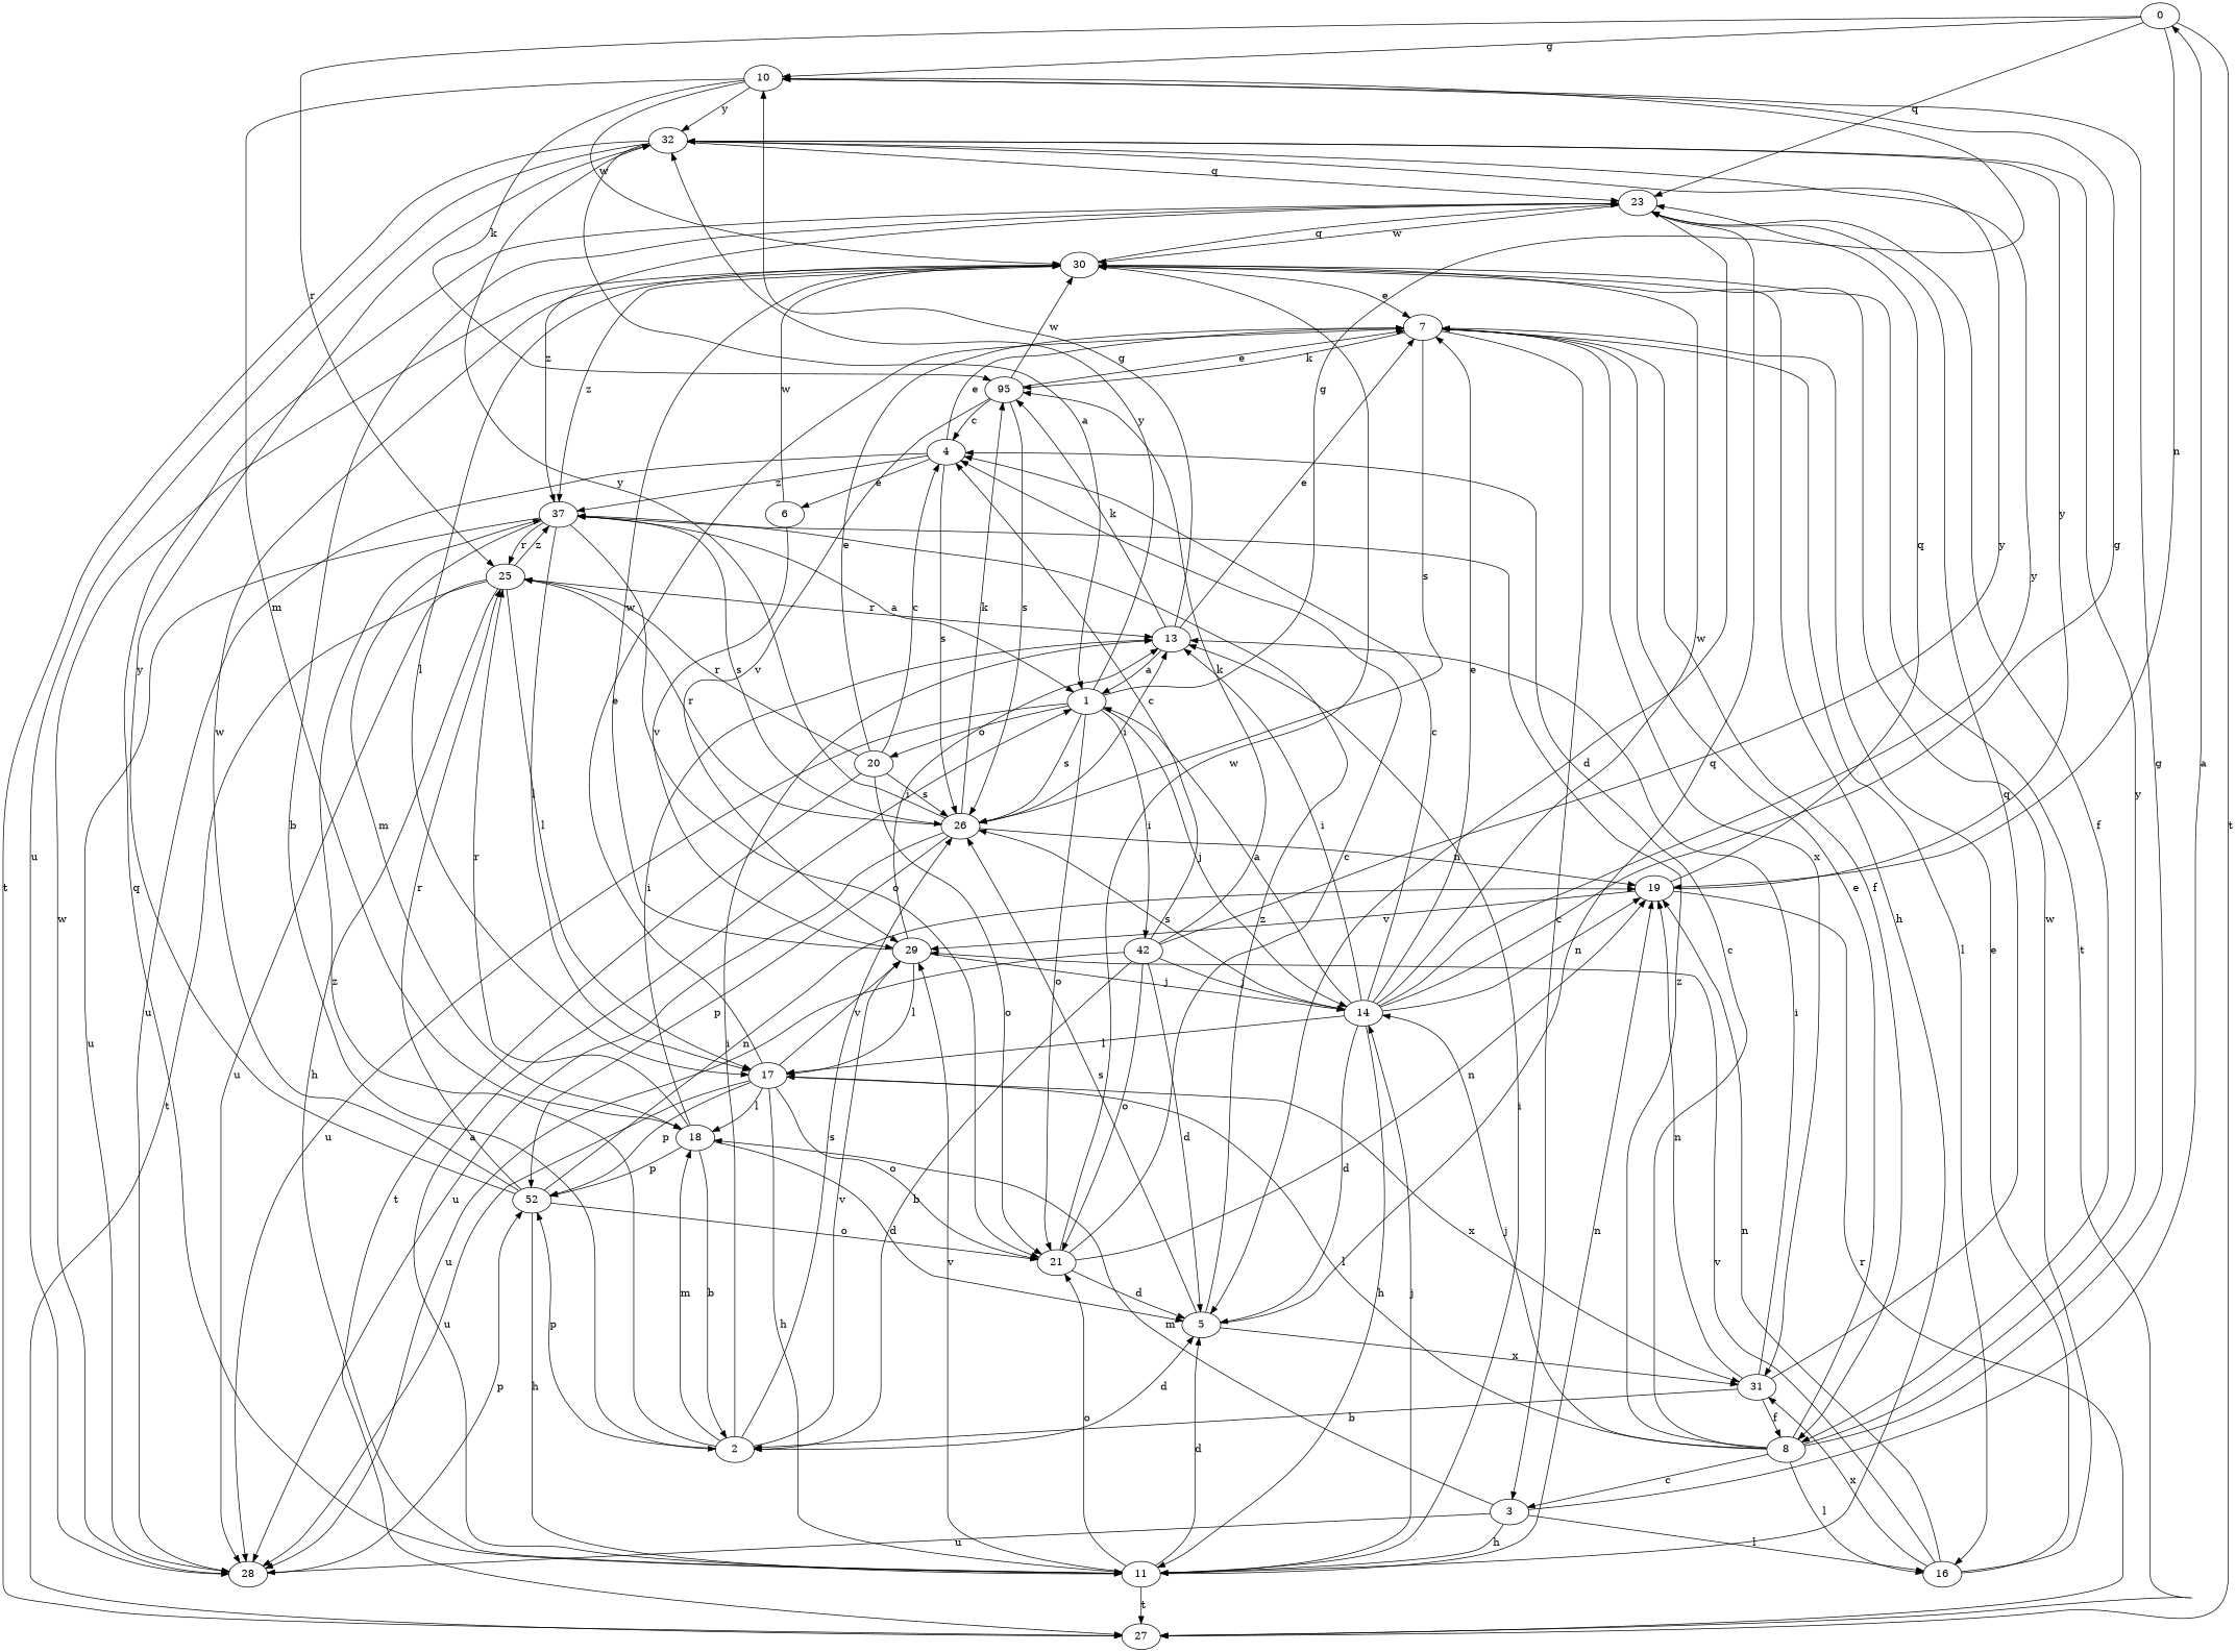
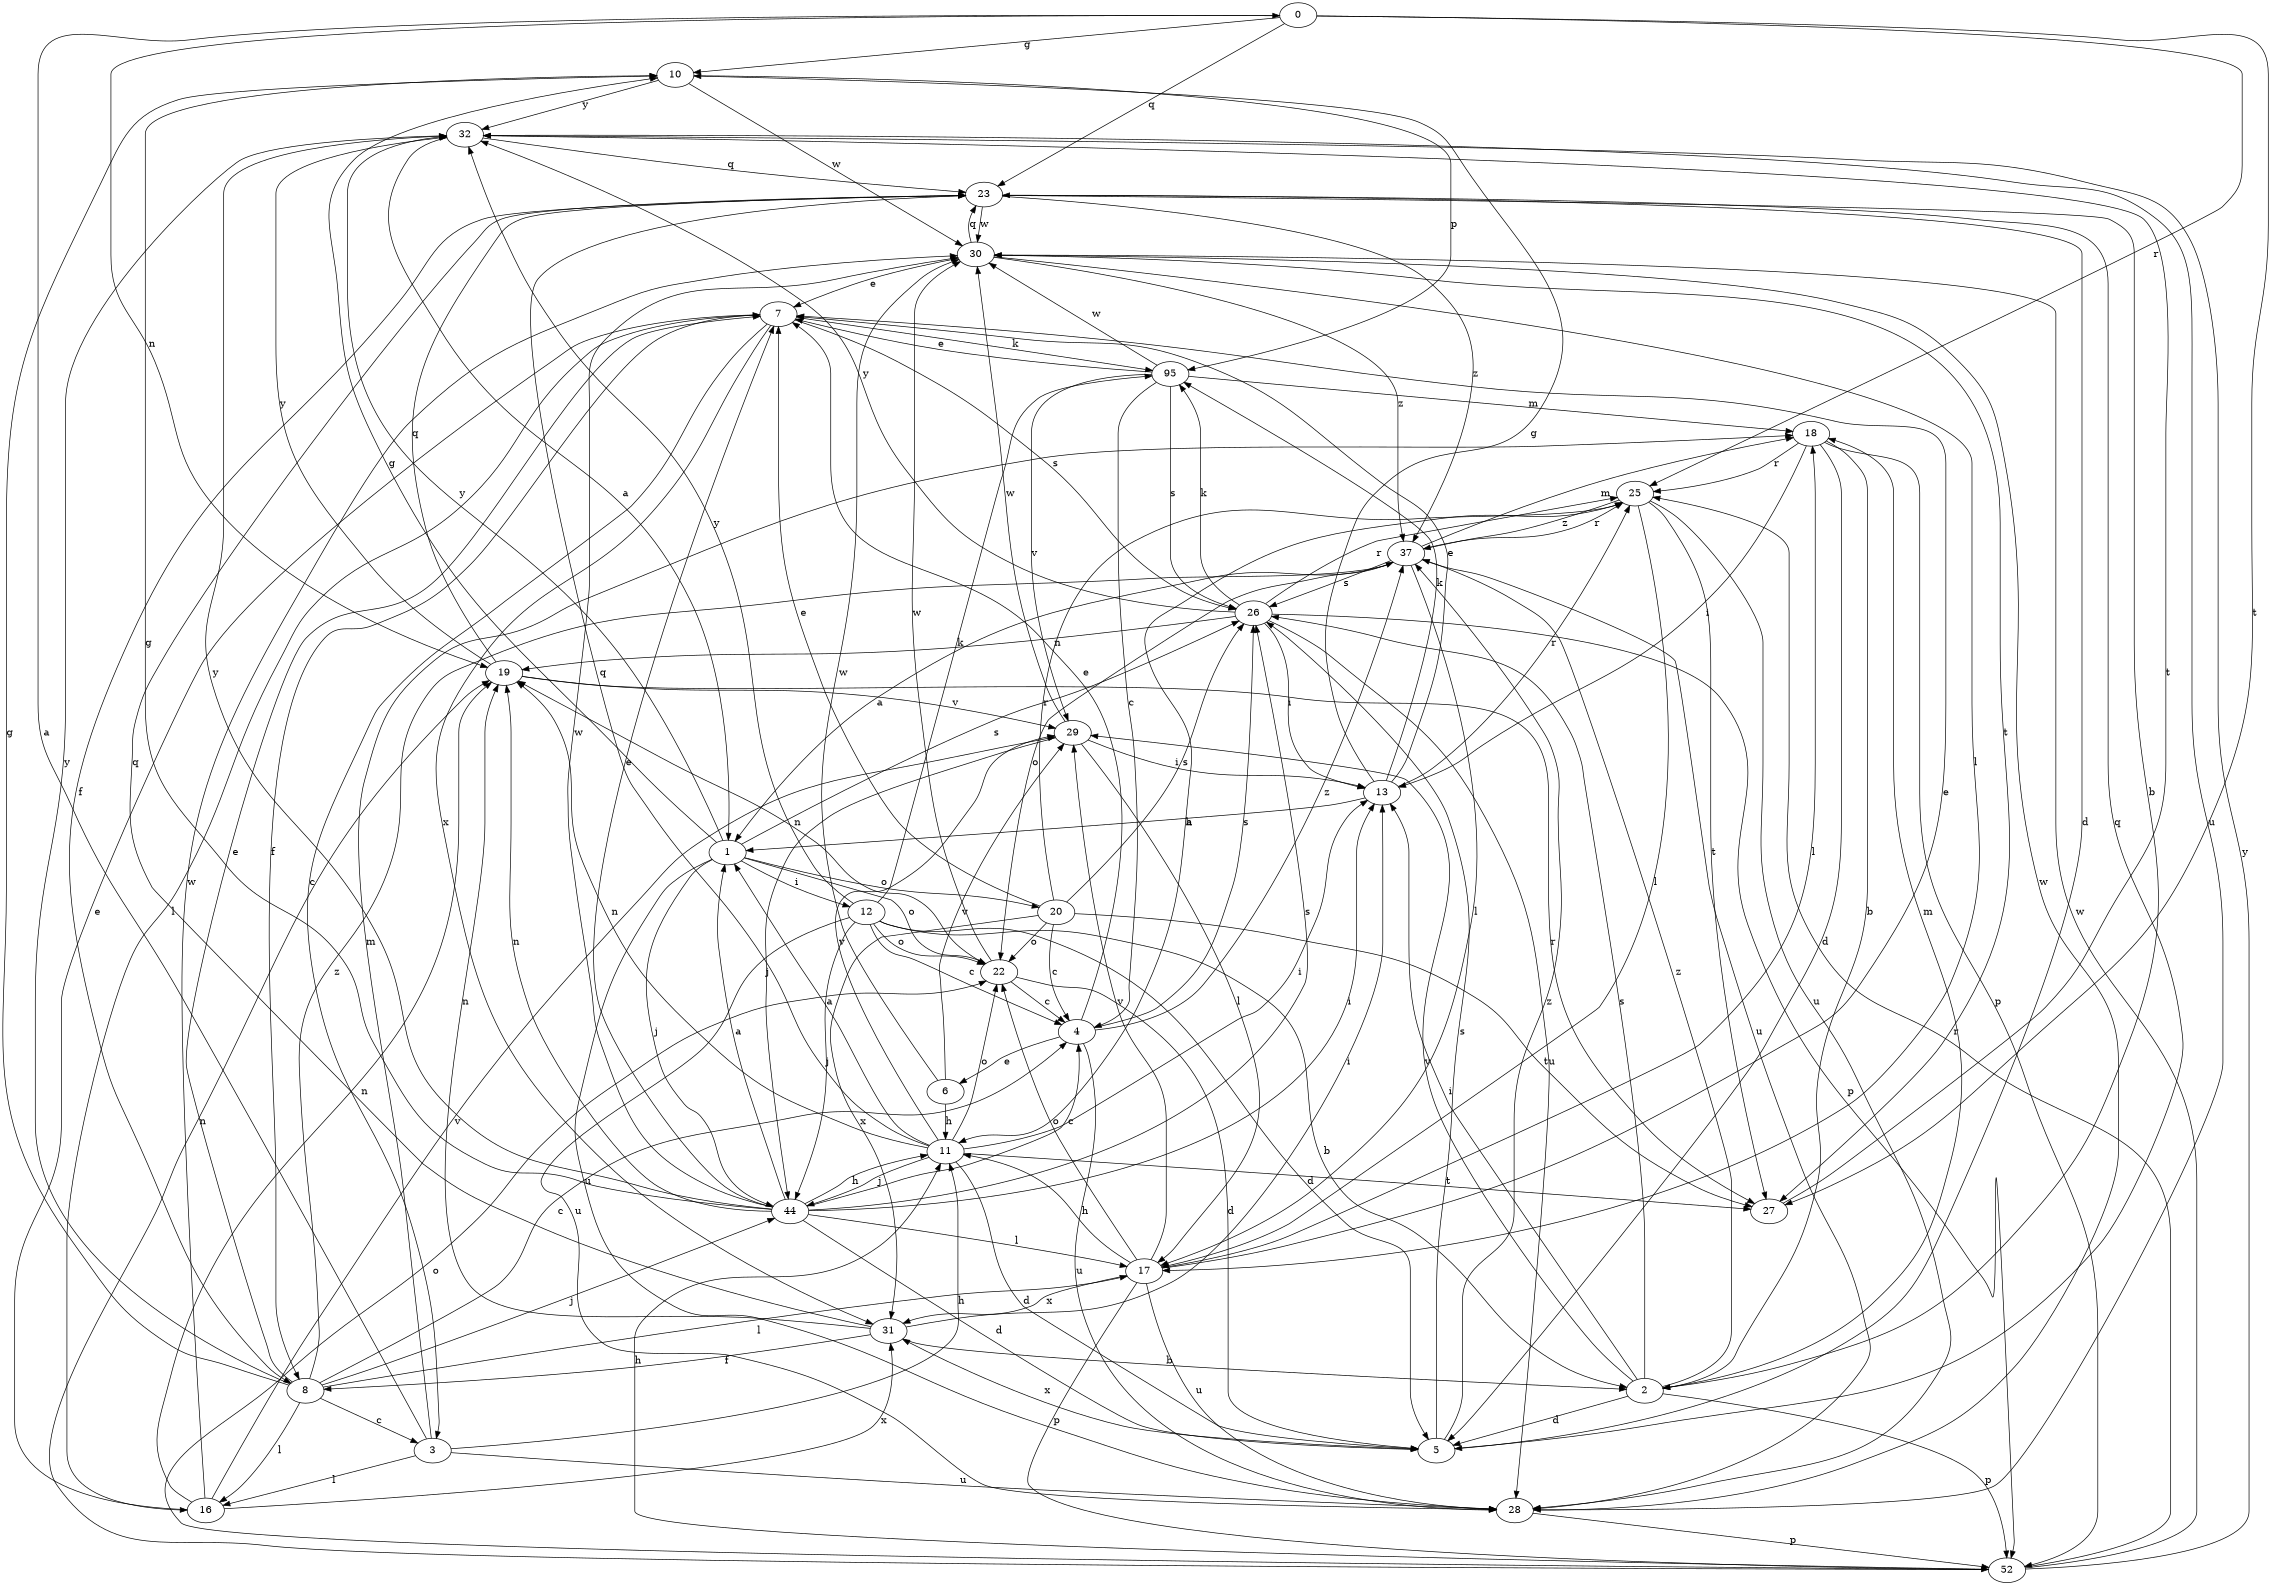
  strict digraph {
    0
    10
    19
    23
    25
    27
    32
    18
    30
    n10 [label=95]
    29
    2
    5
    n14 [label=37]
    8
    28
    11
    17
    1
-   12 [label=42]
-   14
+   12
+   14 [label=44]
    20
-   21
+   21 [label=22]
    26
    4
    13
    7
    31
    n29 [label=52]
    3
    16
    6
    0 -> 10 [label=g]
    0 -> 19 [label=n]
    0 -> 23 [label=q]
    0 -> 25 [label=r]
    0 -> 27 [label=t]
    10 -> 32 [label=y]
-   10 -> 18 [label=m]
+   n10 -> 18 [label=m]
    10 -> 30 [label=w]
-   10 -> n10 [label=k]
+   10 -> n10 [label=p]
    19 -> 23 [label=q]
    19 -> 27 [label=r]
    19 -> 32 [label=y]
    19 -> 29 [label=v]
    23 -> 30 [label=w]
    23 -> 2 [label=b]
    23 -> 5 [label=d]
    23 -> n14 [label=z]
    23 -> 8 [label=f]
    25 -> 27 [label=t]
    25 -> n14 [label=z]
    25 -> 28 [label=u]
    25 -> 11 [label=h]
    25 -> 17 [label=l]
    32 -> 23 [label=q]
-   32 -> 27 [label=t]
+   27 -> 32 [label=t]
    32 -> 28 [label=u]
    32 -> 1 [label=a]
    18 -> 25 [label=r]
    18 -> 2 [label=b]
    18 -> 5 [label=d]
    18 -> 13 [label=i]
    18 -> n29 [label=p]
    30 -> 23 [label=q]
    30 -> 27 [label=t]
    30 -> n14 [label=z]
-   30 -> 11 [label=h]
+   6 -> 11 [label=h]
    30 -> 17 [label=l]
    30 -> 7 [label=e]
    n10 -> 30 [label=w]
    n10 -> 29 [label=v]
    n10 -> 26 [label=s]
    n10 -> 4 [label=c]
    n10 -> 7 [label=e]
    29 -> 30 [label=w]
    29 -> 17 [label=l]
    29 -> 14 [label=j]
    29 -> 13 [label=i]
    2 -> 18 [label=m]
    2 -> 29 [label=v]
    2 -> 5 [label=d]
    2 -> n14 [label=z]
    2 -> 26 [label=s]
    2 -> 13 [label=i]
    2 -> n29 [label=p]
    5 -> 23 [label=q]
    5 -> n14 [label=z]
    5 -> 26 [label=s]
    5 -> 31 [label=x]
    n14 -> 25 [label=r]
    n14 -> 18 [label=m]
    n14 -> 28 [label=u]
    n14 -> 17 [label=l]
    n14 -> 1 [label=a]
    n14 -> 21 [label=o]
    n14 -> 26 [label=s]
    8 -> 10 [label=g]
    8 -> 32 [label=y]
    8 -> n14 [label=z]
    8 -> 17 [label=l]
    8 -> 14 [label=j]
    8 -> 4 [label=c]
    8 -> 7 [label=e]
    8 -> 3 [label=c]
    8 -> 16 [label=l]
    28 -> 30 [label=w]
    28 -> n29 [label=p]
    11 -> 19 [label=n]
    11 -> 23 [label=q]
    11 -> 27 [label=t]
    11 -> 29 [label=v]
    11 -> 5 [label=d]
    11 -> 1 [label=a]
    11 -> 14 [label=j]
    11 -> 21 [label=o]
    11 -> 13 [label=i]
    17 -> 18 [label=l]
    17 -> 29 [label=v]
    17 -> 28 [label=u]
    17 -> 11 [label=h]
    17 -> 21 [label=o]
    17 -> 7 [label=e]
    17 -> 31 [label=x]
    17 -> n29 [label=p]
    1 -> 10 [label=g]
    1 -> 32 [label=y]
    1 -> 28 [label=u]
    1 -> 12 [label=i]
    1 -> 14 [label=j]
    1 -> 20 [label=o]
    1 -> 21 [label=o]
    1 -> 26 [label=s]
    12 -> 32 [label=y]
    12 -> n10 [label=k]
    12 -> 2 [label=b]
    12 -> 5 [label=d]
    12 -> 28 [label=u]
    12 -> 14 [label=j]
    12 -> 21 [label=o]
    12 -> 4 [label=c]
    14 -> 10 [label=g]
    14 -> 19 [label=n]
    14 -> 32 [label=y]
    14 -> 30 [label=w]
    14 -> 5 [label=d]
    14 -> 11 [label=h]
    14 -> 17 [label=l]
    14 -> 1 [label=a]
    14 -> 26 [label=s]
    14 -> 4 [label=c]
    14 -> 13 [label=i]
    14 -> 7 [label=e]
    20 -> 25 [label=r]
    20 -> 27 [label=t]
    20 -> 21 [label=o]
    20 -> 26 [label=s]
    20 -> 4 [label=c]
    20 -> 7 [label=e]
+   20 -> 31 [label=x]
    21 -> 19 [label=n]
    21 -> 30 [label=w]
    21 -> 5 [label=d]
    21 -> 4 [label=c]
    26 -> 19 [label=n]
    26 -> 25 [label=r]
    26 -> 32 [label=y]
    26 -> n10 [label=k]
    26 -> 28 [label=u]
    26 -> 13 [label=i]
    26 -> n29 [label=p]
    4 -> n14 [label=z]
    4 -> 28 [label=u]
    4 -> 26 [label=s]
    4 -> 7 [label=e]
    4 -> 6 [label=e]
    13 -> 10 [label=g]
-   25 -> 13 [label=r]
+   13 -> 25 [label=r]
    13 -> n10 [label=k]
    13 -> 1 [label=a]
    13 -> 7 [label=e]
    7 -> n10 [label=k]
    7 -> 8 [label=f]
    7 -> 26 [label=s]
    7 -> 31 [label=x]
    7 -> 3 [label=c]
    7 -> 16 [label=l]
    31 -> 19 [label=n]
    31 -> 23 [label=q]
    31 -> 2 [label=b]
    31 -> 8 [label=f]
    31 -> 13 [label=i]
    n29 -> 19 [label=n]
    n29 -> 25 [label=r]
    n29 -> 32 [label=y]
    n29 -> 30 [label=w]
    n29 -> 11 [label=h]
    n29 -> 21 [label=o]
    3 -> 0 [label=a]
    3 -> 18 [label=m]
    3 -> 28 [label=u]
    3 -> 11 [label=h]
    3 -> 16 [label=l]
    16 -> 19 [label=n]
    16 -> 30 [label=w]
    16 -> 29 [label=v]
    16 -> 7 [label=e]
    16 -> 31 [label=x]
    6 -> 30 [label=w]
    6 -> 29 [label=v]
  }
